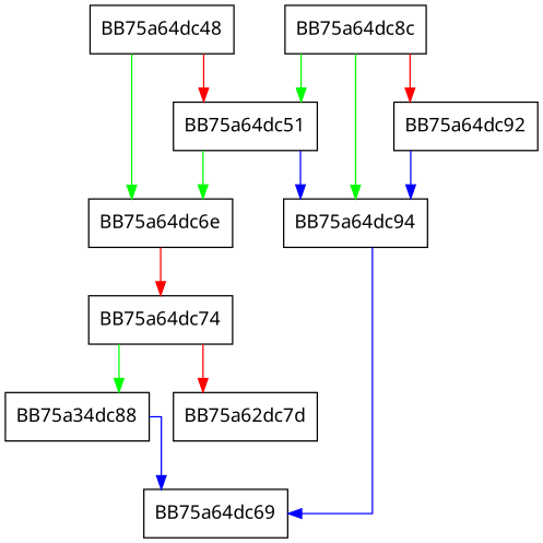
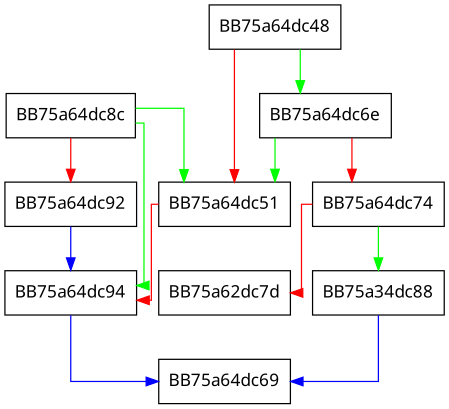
  digraph {
    fontname="Noto Sans"
    splines=ortho
    node [fontname="Noto Sans" shape=box]
    edge [color=green fontname="Noto Sans"]
    BB75a64dc48
    BB75a64dc6e
    BB75a64dc51
    BB75a64dc74
    n5 [label=BB75a64dc94]
    n6 [label=BB75a34dc88]
    n7 [label=BB75a62dc7d]
    BB75a64dc8c
    BB75a64dc92
    BB75a64dc69
    BB75a64dc48 -> BB75a64dc6e
    BB75a64dc48 -> BB75a64dc51 [color=red]
-   BB75a64dc51 -> BB75a64dc6e
+   BB75a64dc6e -> BB75a64dc51
    BB75a64dc6e -> BB75a64dc74 [color=red]
-   BB75a64dc51 -> n5 [color=blue]
+   BB75a64dc51 -> n5 [color=red]
    BB75a64dc74 -> n6
    BB75a64dc74 -> n7 [color=red]
    n5 -> BB75a64dc69 [color=blue]
    n6 -> BB75a64dc69 [color=blue]
    BB75a64dc8c -> BB75a64dc51
    BB75a64dc8c -> n5
    BB75a64dc8c -> BB75a64dc92 [color=red]
    BB75a64dc92 -> n5 [color=blue]
  }
